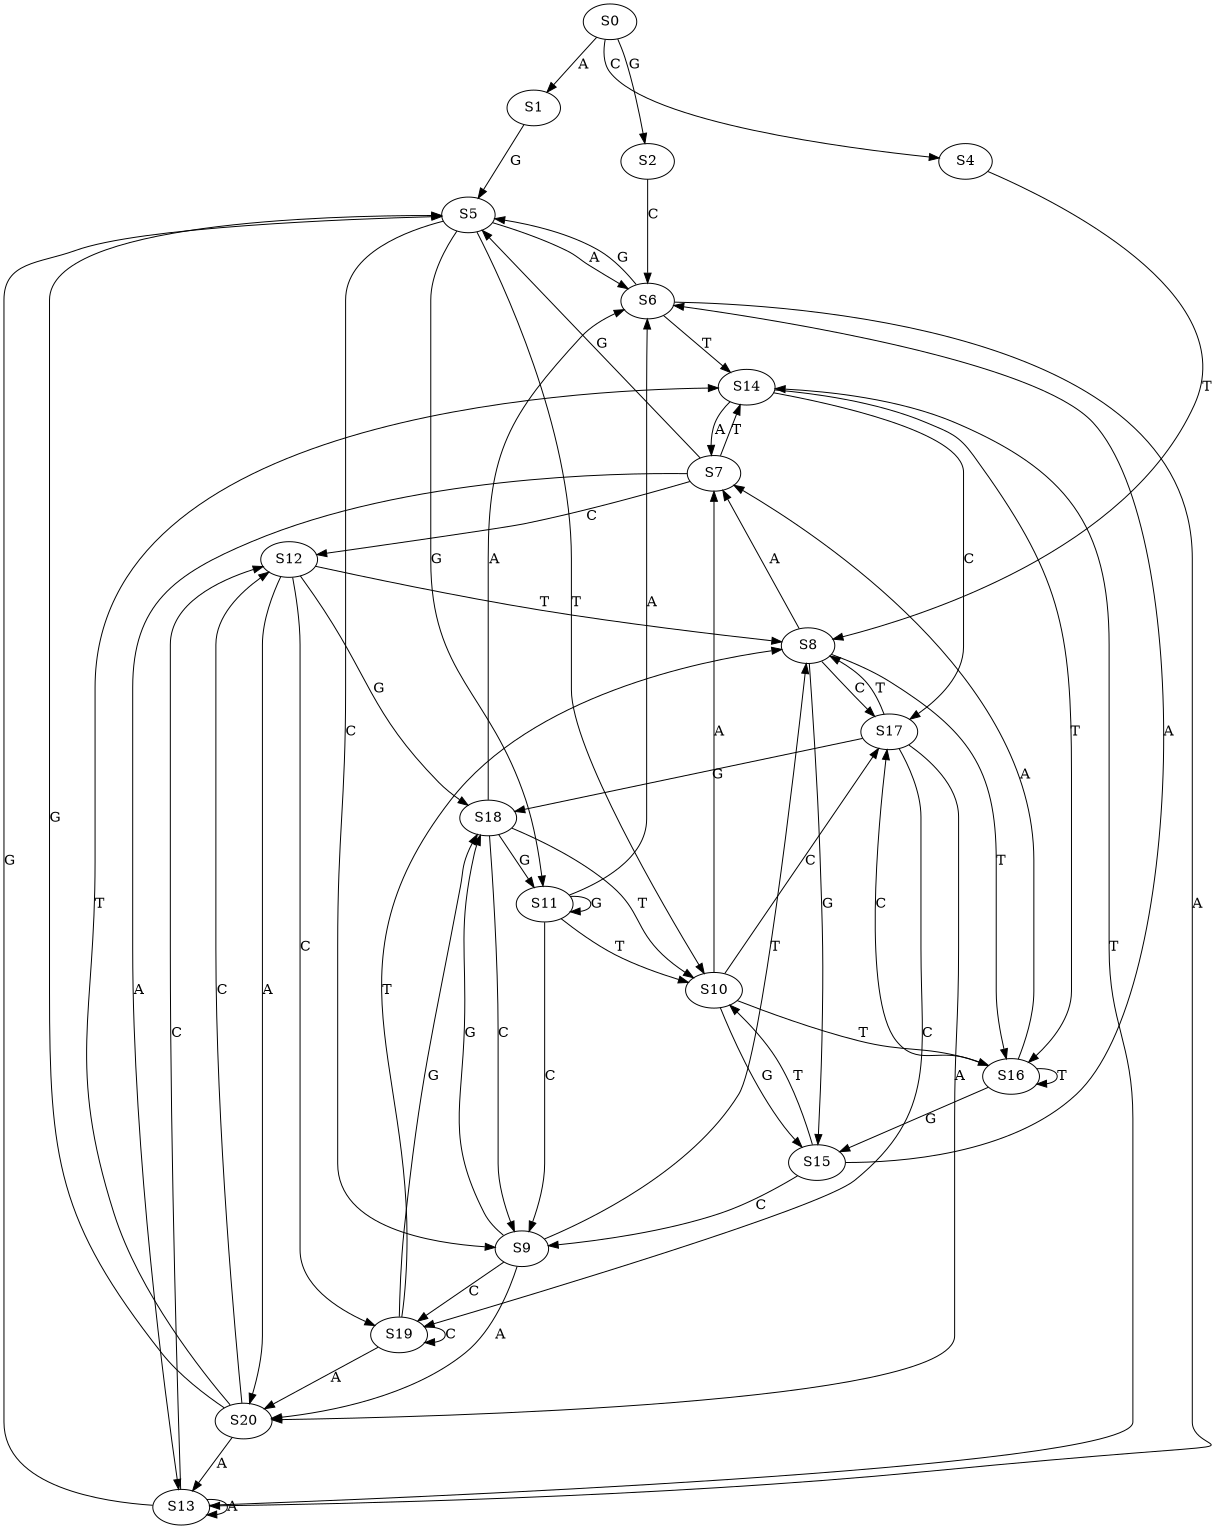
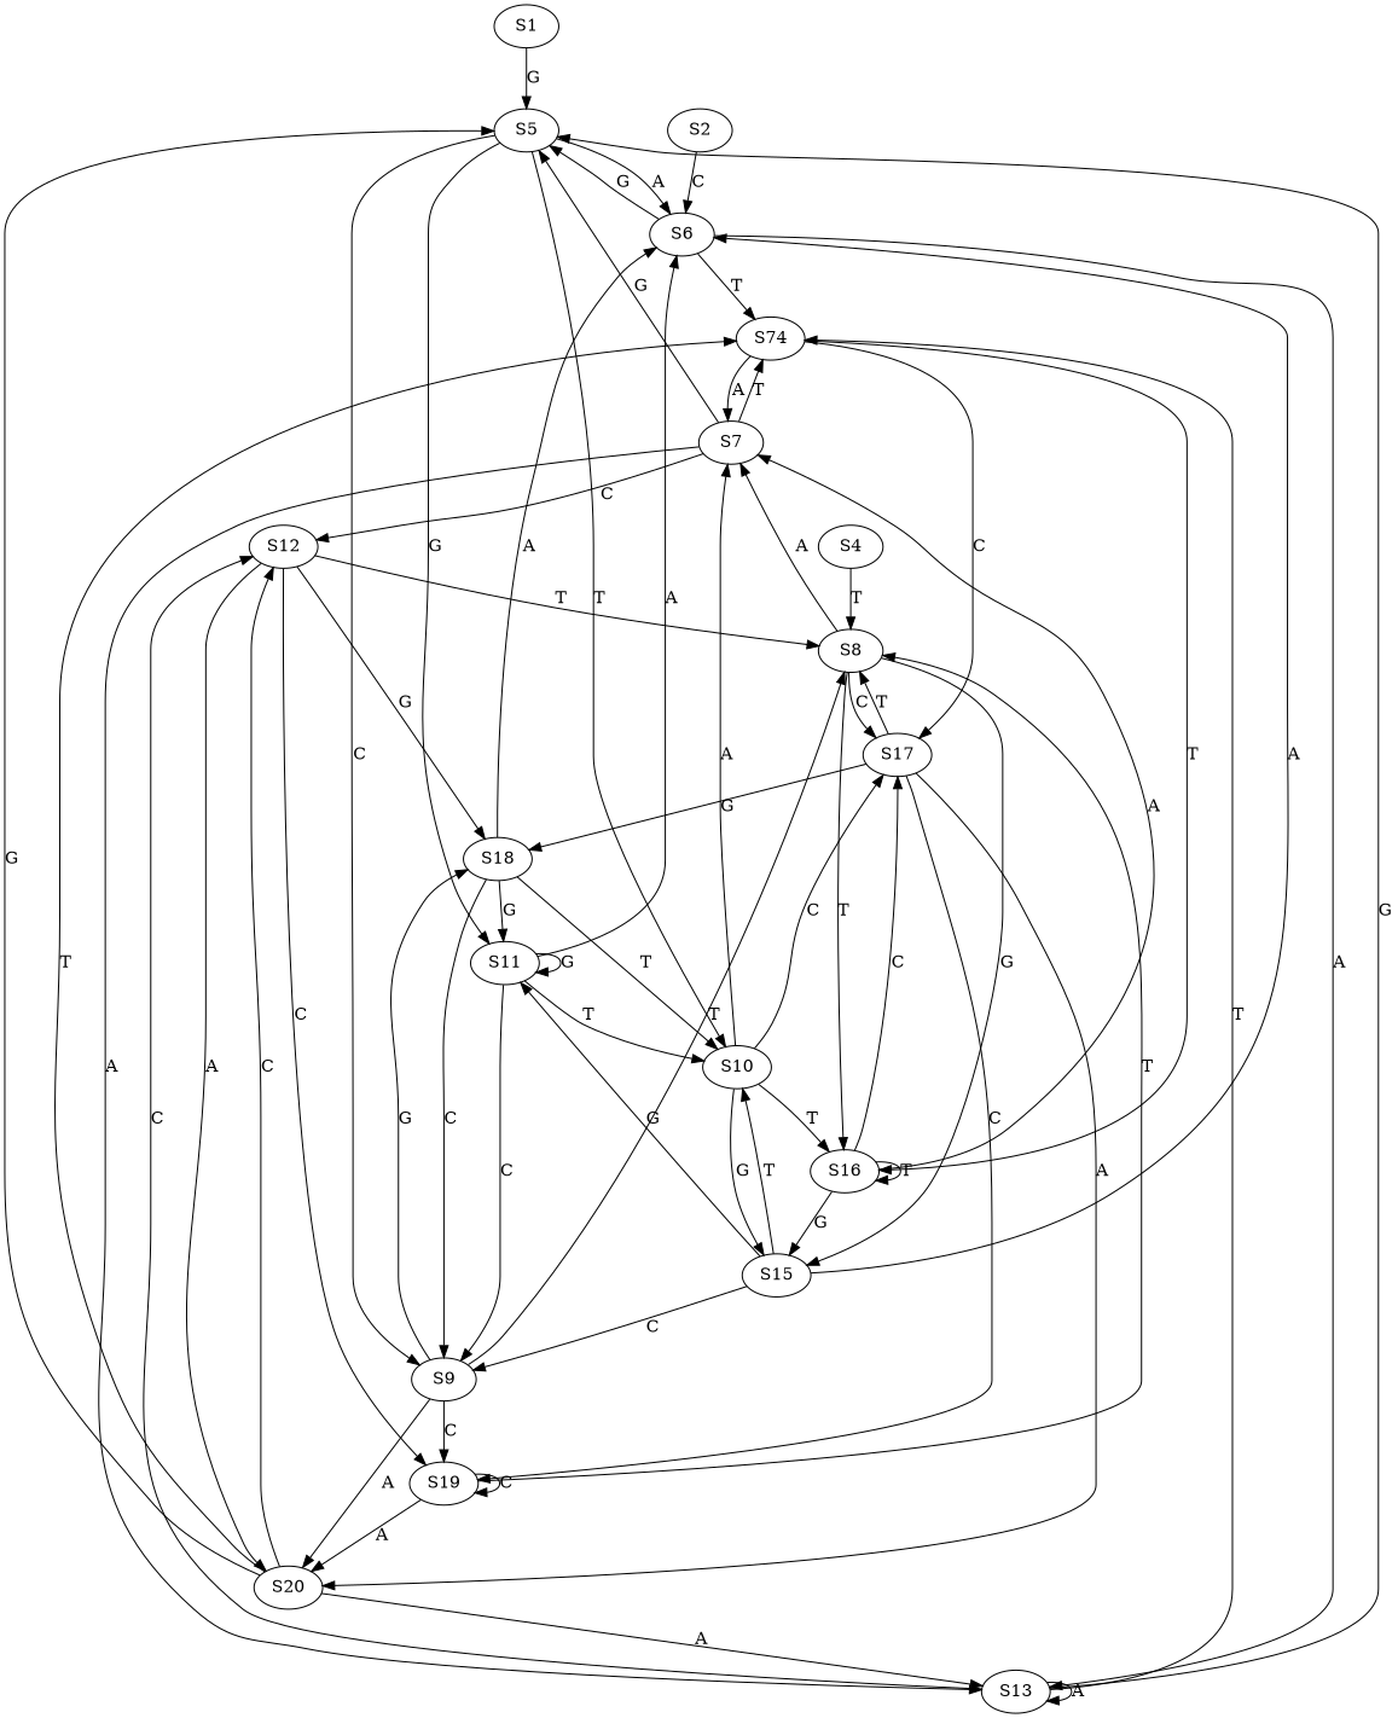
  strict digraph {
-   S0
    S1
    S2
    S4
    S5
    S6
    S8
    S9
    S10
    S11
    S13
-   S14
+   S14 [label=S74]
    S7
    S12
    S15
    S16
    S17
    S18
    S19
    S20
-   S0 -> S1 [label=A]
-   S0 -> S2 [label=G]
-   S0 -> S4 [label=C]
    S1 -> S5 [label=G]
    S2 -> S6 [label=C]
    S4 -> S8 [label=T]
    S5 -> S6 [label=A]
    S5 -> S9 [label=C]
    S5 -> S10 [label=T]
    S5 -> S11 [label=G]
    S6 -> S5 [label=G]
    S6 -> S13 [label=A]
    S6 -> S14 [label=T]
    S8 -> S7 [label=A]
    S8 -> S15 [label=G]
    S8 -> S16 [label=T]
    S8 -> S17 [label=C]
    S9 -> S8 [label=T]
    S9 -> S18 [label=G]
    S9 -> S19 [label=C]
    S9 -> S20 [label=A]
    S10 -> S7 [label=A]
    S10 -> S15 [label=G]
    S10 -> S16 [label=T]
    S10 -> S17 [label=C]
    S11 -> S6 [label=A]
    S11 -> S9 [label=C]
    S11 -> S10 [label=T]
    S11 -> S11 [label=G]
    S13 -> S5 [label=G]
    S13 -> S13 [label=A]
    S13 -> S14 [label=T]
    S13 -> S12 [label=C]
    S14 -> S7 [label=A]
    S14 -> S16 [label=T]
    S14 -> S17 [label=C]
    S7 -> S5 [label=G]
    S7 -> S13 [label=A]
    S7 -> S14 [label=T]
    S7 -> S12 [label=C]
    S12 -> S8 [label=T]
    S12 -> S18 [label=G]
    S12 -> S19 [label=C]
    S12 -> S20 [label=A]
    S15 -> S6 [label=A]
    S15 -> S9 [label=C]
    S15 -> S10 [label=T]
+   S15 -> S11 [label=G]
    S16 -> S7 [label=A]
    S16 -> S15 [label=G]
    S16 -> S16 [label=T]
    S16 -> S17 [label=C]
    S17 -> S8 [label=T]
    S17 -> S18 [label=G]
    S17 -> S19 [label=C]
    S17 -> S20 [label=A]
    S18 -> S6 [label=A]
    S18 -> S9 [label=C]
    S18 -> S10 [label=T]
    S18 -> S11 [label=G]
    S19 -> S8 [label=T]
-   S19 -> S18 [label=G]
    S19 -> S19 [label=C]
    S19 -> S20 [label=A]
    S20 -> S5 [label=G]
    S20 -> S13 [label=A]
    S20 -> S14 [label=T]
    S20 -> S12 [label=C]
  }
